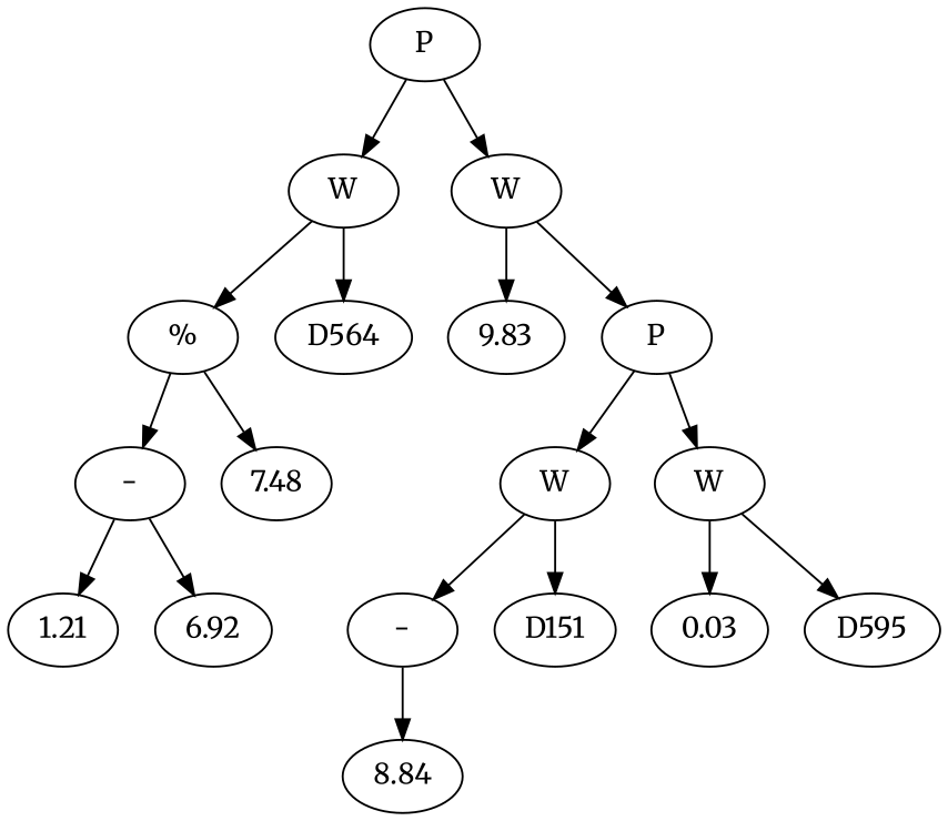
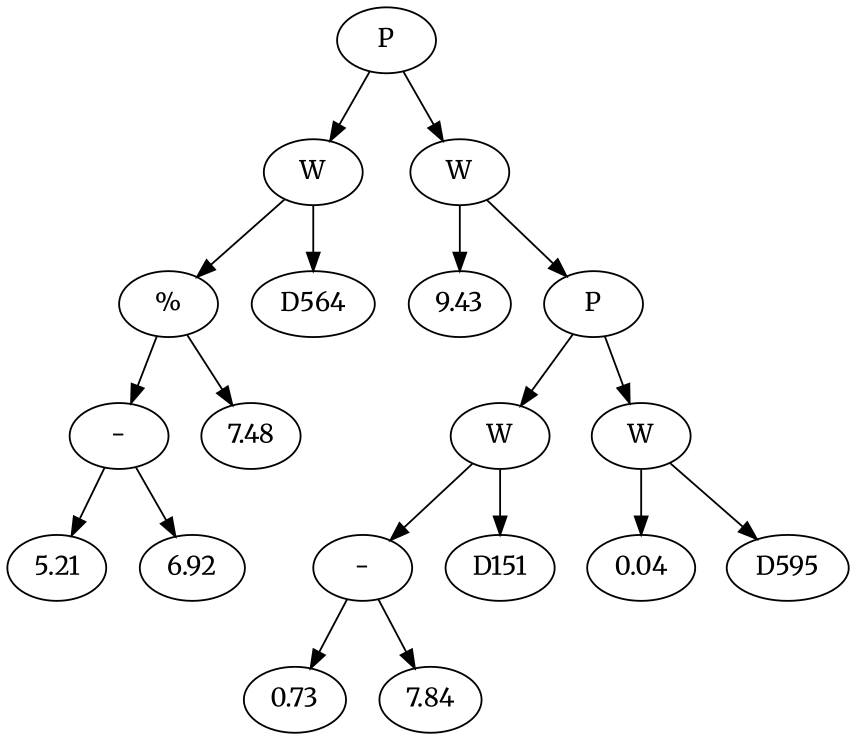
  digraph {
    fontname=Merriweather
    node [fontname=Merriweather]
    edge [fontname=Merriweather]
    n1 [label=P]
    n2 [label=W]
    n3 [label=W]
    n4 [label="%"]
    n5 [label=D564]
-   n6 [label=9.83]
+   n6 [label=9.43]
    n7 [label=P]
    n8 [label="-"]
    n9 [label=7.48]
-   n10 [label=1.21]
+   n10 [label=5.21]
    n11 [label=6.92]
    n12 [label=W]
    n13 [label=W]
    n14 [label="-"]
    n15 [label=D151]
-   n16 [label=0.03]
+   n16 [label=0.04]
    n17 [label=D595]
-   n19 [label=8.84]
+   n18 [label=0.73]
+   n19 [label=7.84]
    n1 -> n2
    n1 -> n3
    n2 -> n4
    n2 -> n5
    n3 -> n6
    n3 -> n7
    n4 -> n8
    n4 -> n9
    n7 -> n12
    n7 -> n13
    n8 -> n10
    n8 -> n11
    n12 -> n14
    n12 -> n15
    n13 -> n16
    n13 -> n17
+   n14 -> n18
    n14 -> n19
  }
